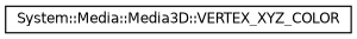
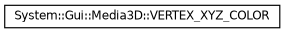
  digraph {
    rankdir=LR
-   n1 [color=black fillcolor=white fontname=Helvetica fontsize=10 height=0.2 label="System::Media::Media3D::VERTEX_XYZ_COLOR" shape=record style=filled width=0.4]
+   n1 [color=black fillcolor=white fontname=Helvetica fontsize=10 height=0.2 label="System::Gui::Media3D::VERTEX_XYZ_COLOR" shape=record style=filled width=0.4]
  }
